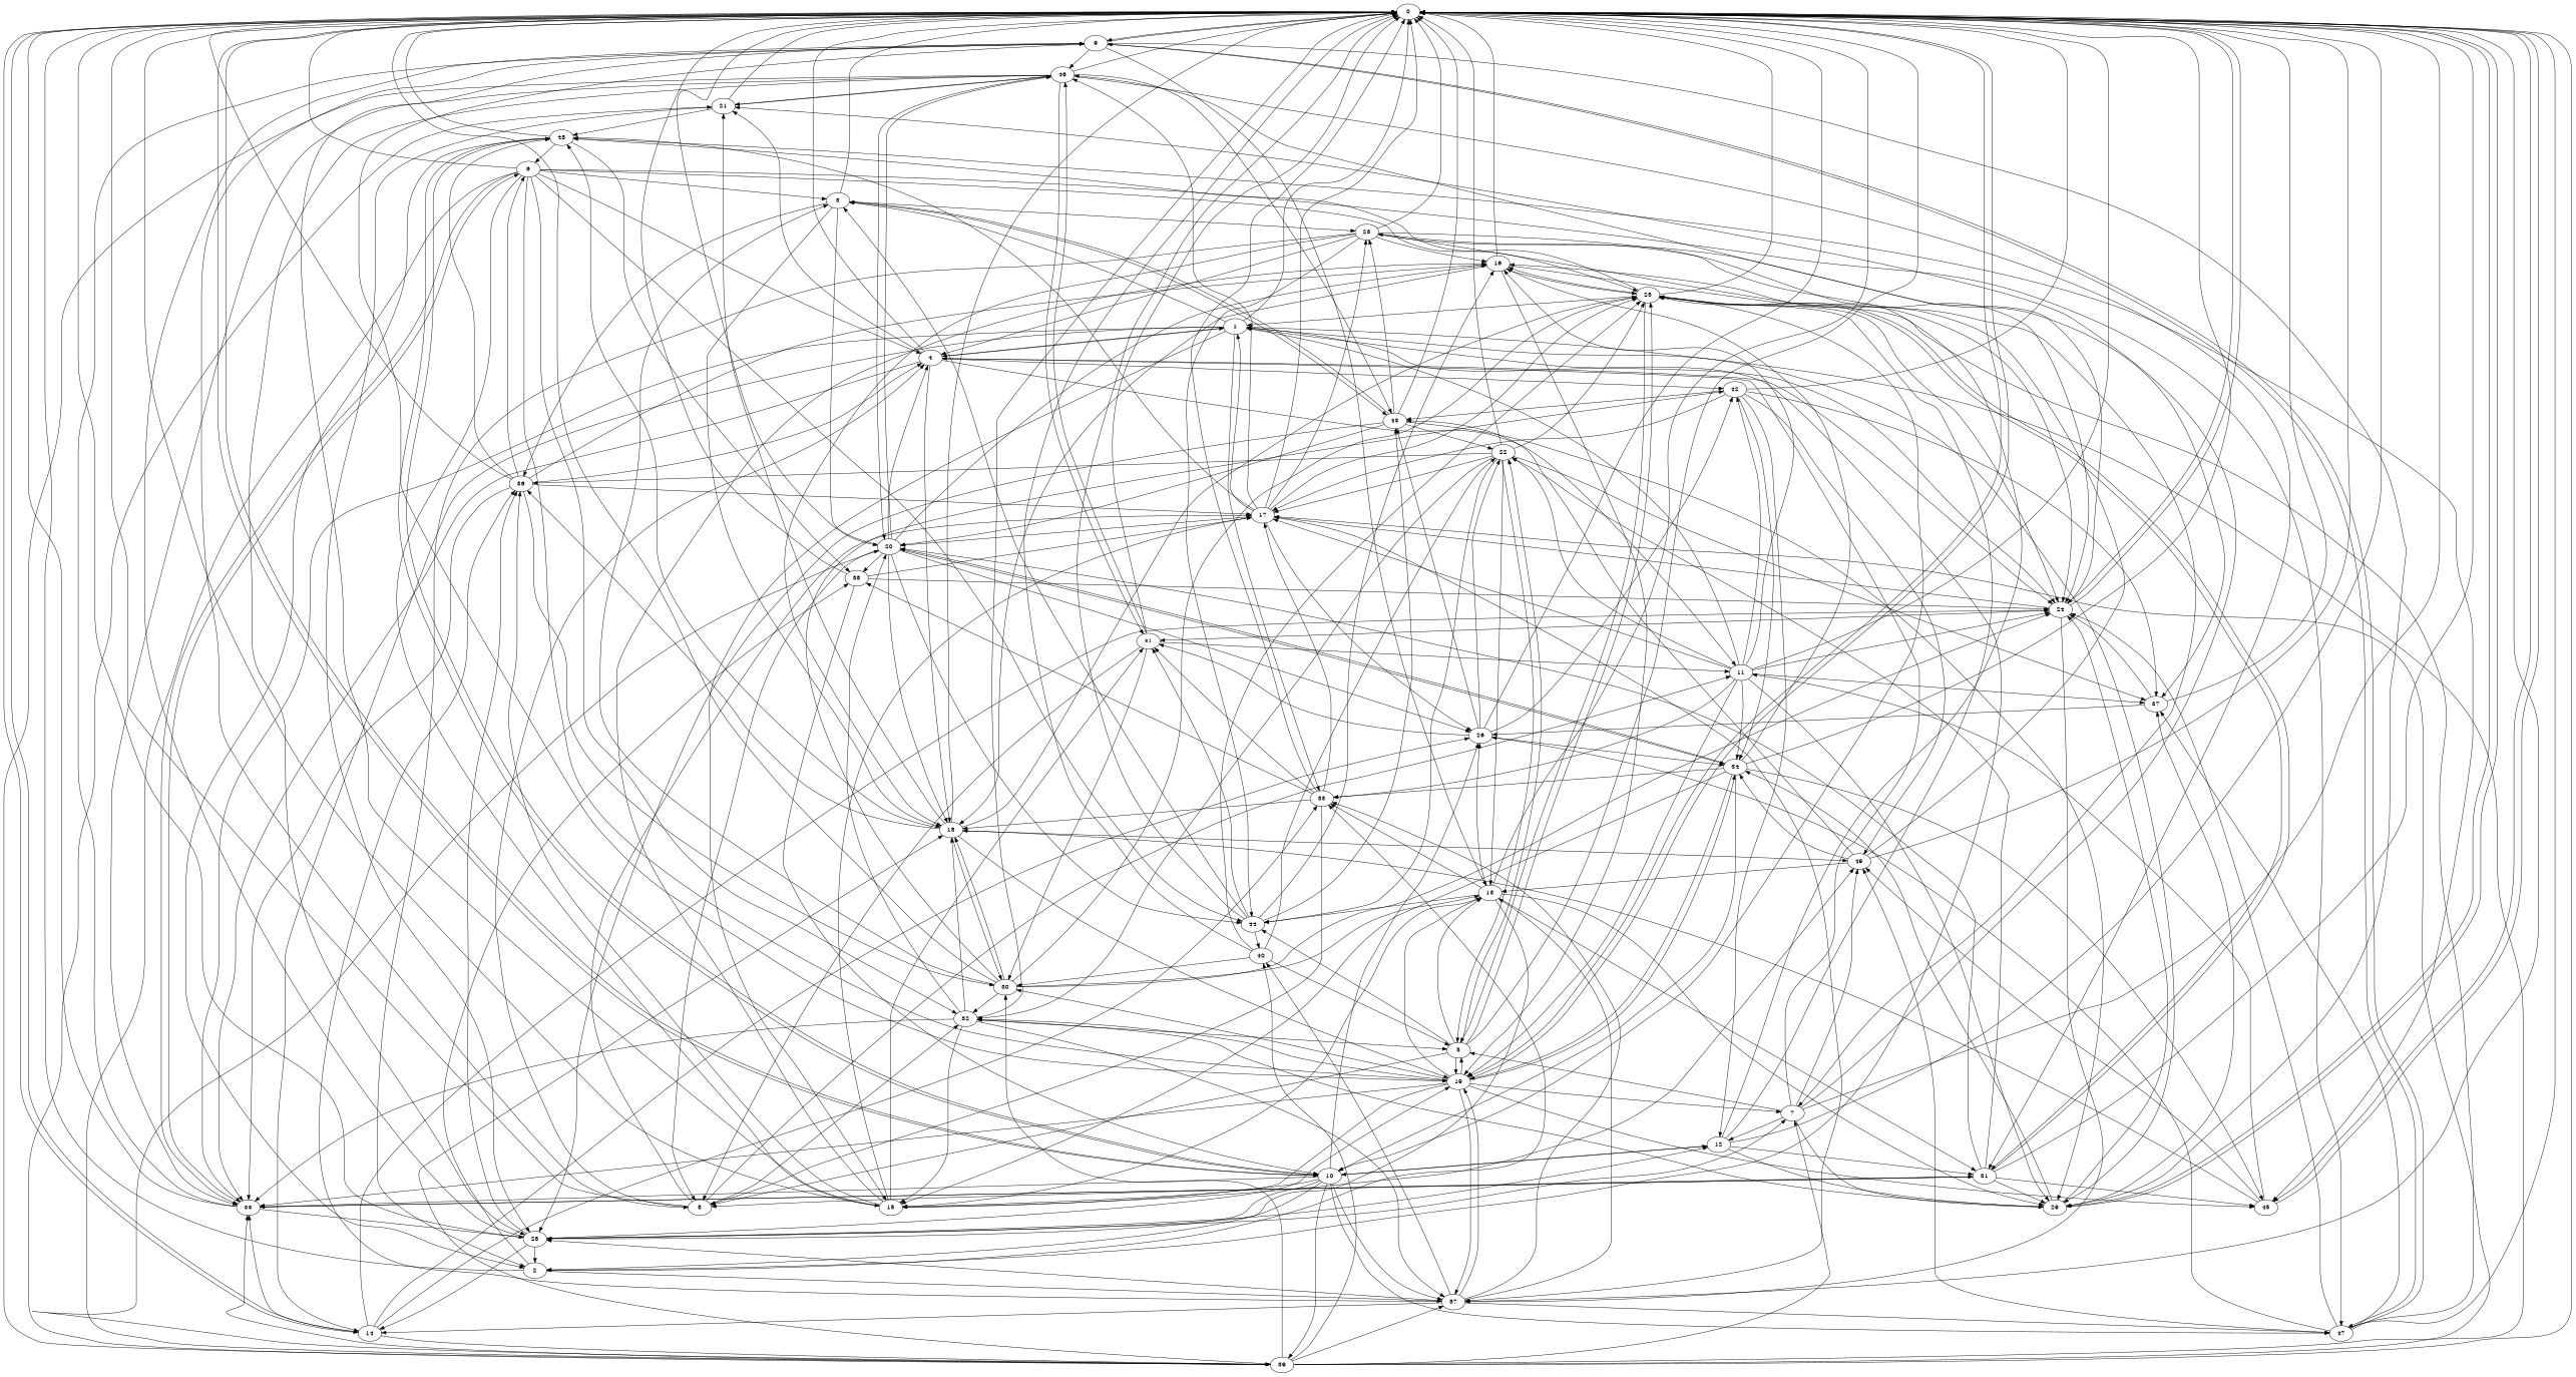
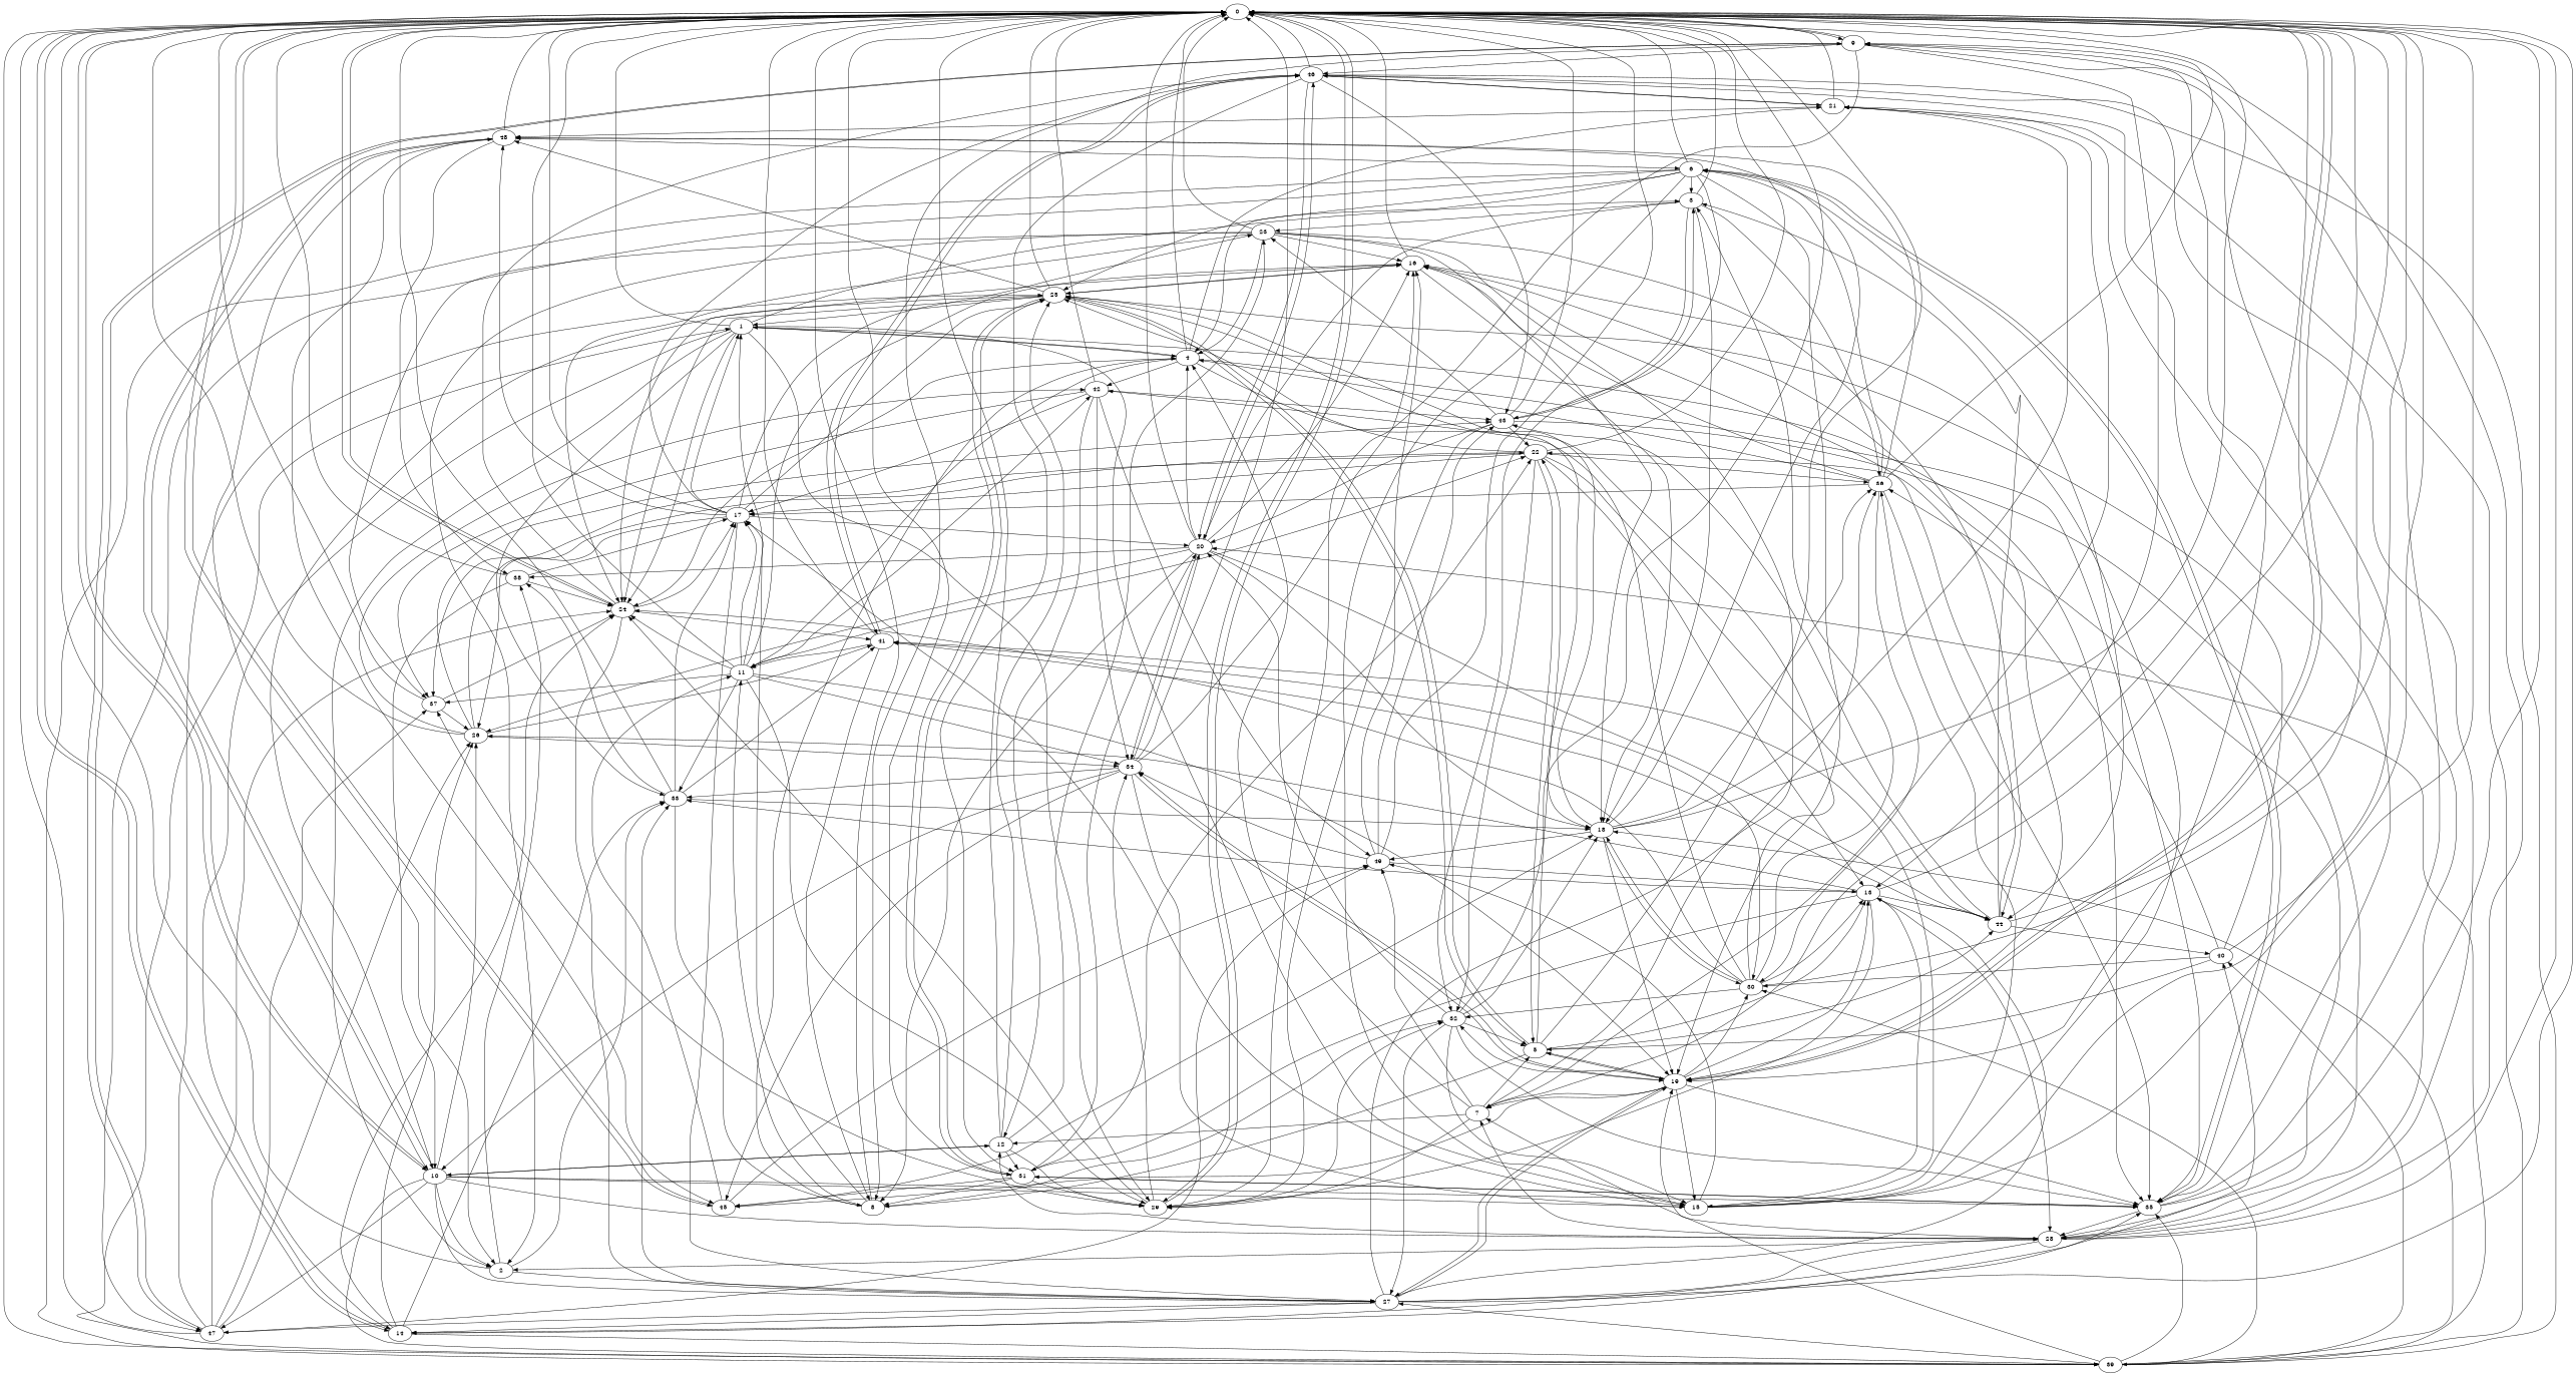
  strict digraph {
    node [component_delay=3]
    edge [wire_delay=1]
    0
    9
    10
    14
    19
    24
    29
    45
    8
    13
    47
    46
    2
    15
    35
-   27 [label=57]
+   27
    39
    12
    26
    28
    48
    33
    5
    32
    7
    34
    30
    17
    41
    37
    18
    11
    49
    4
    31
    44
    25
    20
    43
    21
    38
    36
    16
    6
    40
    1
    23
    42
    22
    3
    0 -> 9
    0 -> 10
    0 -> 14
    0 -> 19
    0 -> 24
    0 -> 29
    0 -> 45
    9 -> 0
    9 -> 19
    9 -> 29
    9 -> 8
    9 -> 13
    9 -> 47
    9 -> 46
    10 -> 0
    10 -> 47
    10 -> 2
    10 -> 15
    10 -> 35
    10 -> 27
    10 -> 39
    10 -> 12
    10 -> 26
    10 -> 28
    10 -> 48
    14 -> 0
    14 -> 24
    14 -> 35
    14 -> 39
    14 -> 26
    14 -> 33
    19 -> 0
    19 -> 45
    19 -> 13
    19 -> 15
    19 -> 35
    19 -> 27
    19 -> 5
    19 -> 32
    19 -> 7
    19 -> 34
    19 -> 30
    24 -> 0
    24 -> 46
    24 -> 27
    24 -> 17
    24 -> 41
    29 -> 0
    29 -> 24
    29 -> 32
    29 -> 34
    29 -> 37
    45 -> 0
    45 -> 18
    45 -> 11
    45 -> 49
    8 -> 0
    8 -> 32
    8 -> 17
    8 -> 11
    8 -> 4
    13 -> 0
    13 -> 29
    13 -> 15
    13 -> 26
    13 -> 28
    13 -> 33
    13 -> 31
    13 -> 44
    47 -> 0
    47 -> 9
    47 -> 24
    47 -> 26
    47 -> 37
    47 -> 49
    47 -> 25
    46 -> 0
    46 -> 35
    46 -> 39
    46 -> 28
    46 -> 41
    46 -> 31
    46 -> 20
    46 -> 43
    46 -> 21
    2 -> 0
    2 -> 27
    2 -> 33
    2 -> 38
    15 -> 0
    15 -> 9
    15 -> 17
    15 -> 41
    15 -> 49
    15 -> 36
    15 -> 16
    35 -> 0
    35 -> 9
    35 -> 28
    35 -> 31
    35 -> 6
    27 -> 0
    27 -> 14
    27 -> 19
    27 -> 13
    27 -> 47
    27 -> 28
    27 -> 33
    27 -> 36
    27 -> 40
    39 -> 0
    39 -> 35
    39 -> 27
    39 -> 7
    39 -> 30
-   39 -> 17
    39 -> 18
    39 -> 20
    39 -> 21
    39 -> 40
    39 -> 1
    12 -> 0
    12 -> 10
    12 -> 29
    12 -> 31
    12 -> 25
    12 -> 23
    26 -> 0
    26 -> 34
    26 -> 41
    26 -> 43
    26 -> 42
    26 -> 22
    28 -> 0
    28 -> 9
    28 -> 14
    28 -> 19
    28 -> 2
    28 -> 12
    28 -> 7
    28 -> 36
    48 -> 0
    48 -> 10
    48 -> 45
    48 -> 2
    48 -> 38
    48 -> 6
    33 -> 0
    33 -> 8
    33 -> 17
    33 -> 41
    33 -> 18
    33 -> 38
    5 -> 0
    5 -> 19
    5 -> 8
    5 -> 13
    5 -> 44
    5 -> 25
    5 -> 22
    32 -> 0
    32 -> 15
    32 -> 35
    32 -> 27
    32 -> 5
    32 -> 18
    32 -> 20
    7 -> 0
    7 -> 29
    7 -> 12
    7 -> 5
    7 -> 49
    7 -> 4
    7 -> 21
    34 -> 0
    34 -> 10
    34 -> 19
    34 -> 45
    34 -> 15
    34 -> 33
    34 -> 20
    34 -> 16
    30 -> 0
    30 -> 24
    30 -> 13
    30 -> 32
    30 -> 18
    30 -> 25
    30 -> 42
    30 -> 3
    17 -> 0
    17 -> 46
    17 -> 27
    17 -> 26
    17 -> 48
    17 -> 25
    17 -> 20
    17 -> 1
    17 -> 23
    41 -> 0
    41 -> 8
    41 -> 46
    41 -> 30
    41 -> 11
    37 -> 0
    37 -> 24
    37 -> 26
    18 -> 0
    18 -> 19
    18 -> 48
    18 -> 30
    18 -> 49
    18 -> 25
    18 -> 21
    18 -> 36
    11 -> 0
    11 -> 19
    11 -> 24
    11 -> 29
    11 -> 33
    11 -> 34
    11 -> 17
    11 -> 37
    11 -> 16
    11 -> 1
    11 -> 42
    11 -> 22
    49 -> 0
    49 -> 13
    49 -> 34
    49 -> 43
    49 -> 16
    4 -> 0
    4 -> 24
    4 -> 35
    4 -> 18
    4 -> 11
    4 -> 21
    4 -> 1
    4 -> 42
    31 -> 0
    31 -> 29
    31 -> 45
    31 -> 8
    31 -> 35
    31 -> 25
    31 -> 20
    31 -> 22
    44 -> 0
    44 -> 41
    44 -> 43
    44 -> 16
    44 -> 40
    44 -> 3
    25 -> 0
    25 -> 10
    25 -> 24
    25 -> 48
    25 -> 5
    25 -> 31
    25 -> 16
    25 -> 1
    20 -> 0
    20 -> 8
    20 -> 46
    20 -> 26
    20 -> 34
    20 -> 18
    20 -> 4
    20 -> 44
    20 -> 38
    20 -> 16
    43 -> 0
    43 -> 29
    43 -> 28
    43 -> 20
    43 -> 23
    43 -> 22
    43 -> 3
    21 -> 0
    21 -> 46
    21 -> 28
    21 -> 48
    38 -> 0
    38 -> 10
    38 -> 24
    38 -> 17
    36 -> 0
    36 -> 35
    36 -> 48
    36 -> 30
    36 -> 17
    36 -> 4
    36 -> 16
    36 -> 6
    16 -> 0
    16 -> 19
    16 -> 24
    16 -> 18
    16 -> 25
    6 -> 0
    6 -> 19
    6 -> 47
    6 -> 15
    6 -> 35
    6 -> 39
    6 -> 32
    6 -> 4
    6 -> 44
    6 -> 25
    6 -> 3
    40 -> 0
    40 -> 5
    40 -> 30
    40 -> 25
    40 -> 22
    1 -> 0
    1 -> 14
    1 -> 24
    1 -> 29
    1 -> 2
    1 -> 15
    1 -> 35
    1 -> 33
    1 -> 4
    1 -> 3
    23 -> 0
    23 -> 24
    23 -> 2
    23 -> 7
    23 -> 37
    23 -> 18
    23 -> 4
    23 -> 44
    23 -> 16
    42 -> 0
    42 -> 12
    42 -> 34
    42 -> 17
    42 -> 37
    42 -> 49
    42 -> 43
    22 -> 0
    22 -> 13
    22 -> 5
    22 -> 32
    22 -> 17
    22 -> 37
    22 -> 44
    22 -> 25
    22 -> 36
    3 -> 0
    3 -> 18
    3 -> 20
    3 -> 43
    3 -> 36
    3 -> 23
  }
